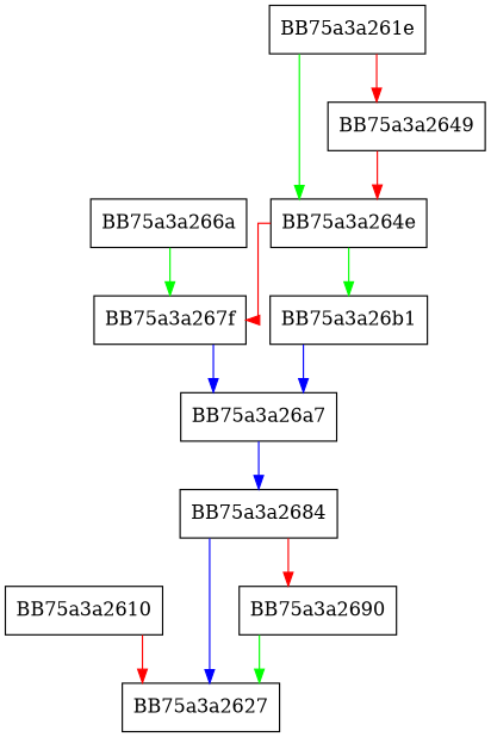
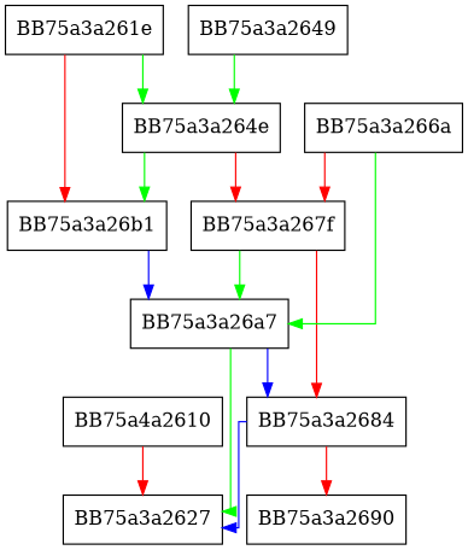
  digraph {
    splines=ortho
    node [shape=box]
    edge [color=red]
-   BB75a3a2610
+   BB75a3a2610 [label=BB75a4a2610]
    BB75a3a2627
    n3 [label=BB75a3a261e]
    BB75a3a264e
    BB75a3a2649
    BB75a3a26b1
    BB75a3a267f
    BB75a3a26a7
    BB75a3a266a
    BB75a3a2684
    BB75a3a2690
    BB75a3a2610 -> BB75a3a2627
    n3 -> BB75a3a264e [color=green]
-   n3 -> BB75a3a2649
+   n3 -> BB75a3a26b1
    BB75a3a264e -> BB75a3a26b1 [color=green]
    BB75a3a264e -> BB75a3a267f
-   BB75a3a2649 -> BB75a3a264e
+   BB75a3a2649 -> BB75a3a264e [color=green]
    BB75a3a26b1 -> BB75a3a26a7 [color=blue]
-   BB75a3a267f -> BB75a3a26a7 [color=blue]
+   BB75a3a267f -> BB75a3a26a7 [color=green]
+   BB75a3a267f -> BB75a3a2684
    BB75a3a26a7 -> BB75a3a2684 [color=blue]
-   BB75a3a266a -> BB75a3a267f [color=green]
+   BB75a3a266a -> BB75a3a267f
+   BB75a3a266a -> BB75a3a26a7 [color=green]
    BB75a3a2684 -> BB75a3a2627 [color=blue]
    BB75a3a2684 -> BB75a3a2690
-   BB75a3a2690 -> BB75a3a2627 [color=green]
+   BB75a3a26a7 -> BB75a3a2627 [color=green]
  }
